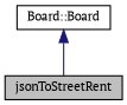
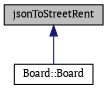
  digraph {
    rankdir=TB
    fontname="PT Serif"
    node [color=black fontname="PT Serif" fontsize=10 shape=record style=filled]
    n1 [fillcolor=grey75 fontcolor=black height=0.2 label=jsonToStreetRent width=0.4]
    n2 [fillcolor=white height=0.2 label="Board::Board" width=0.4]
-   n2 -> n1 [color=midnightblue dir=back fontname="PT Serif" fontsize=10 labelfontname=Helvetica labelfontsize=10 style=solid]
+   n1 -> n2 [color=midnightblue dir=back fontname="PT Serif" fontsize=10 labelfontname=Helvetica labelfontsize=10 style=solid]
  }
